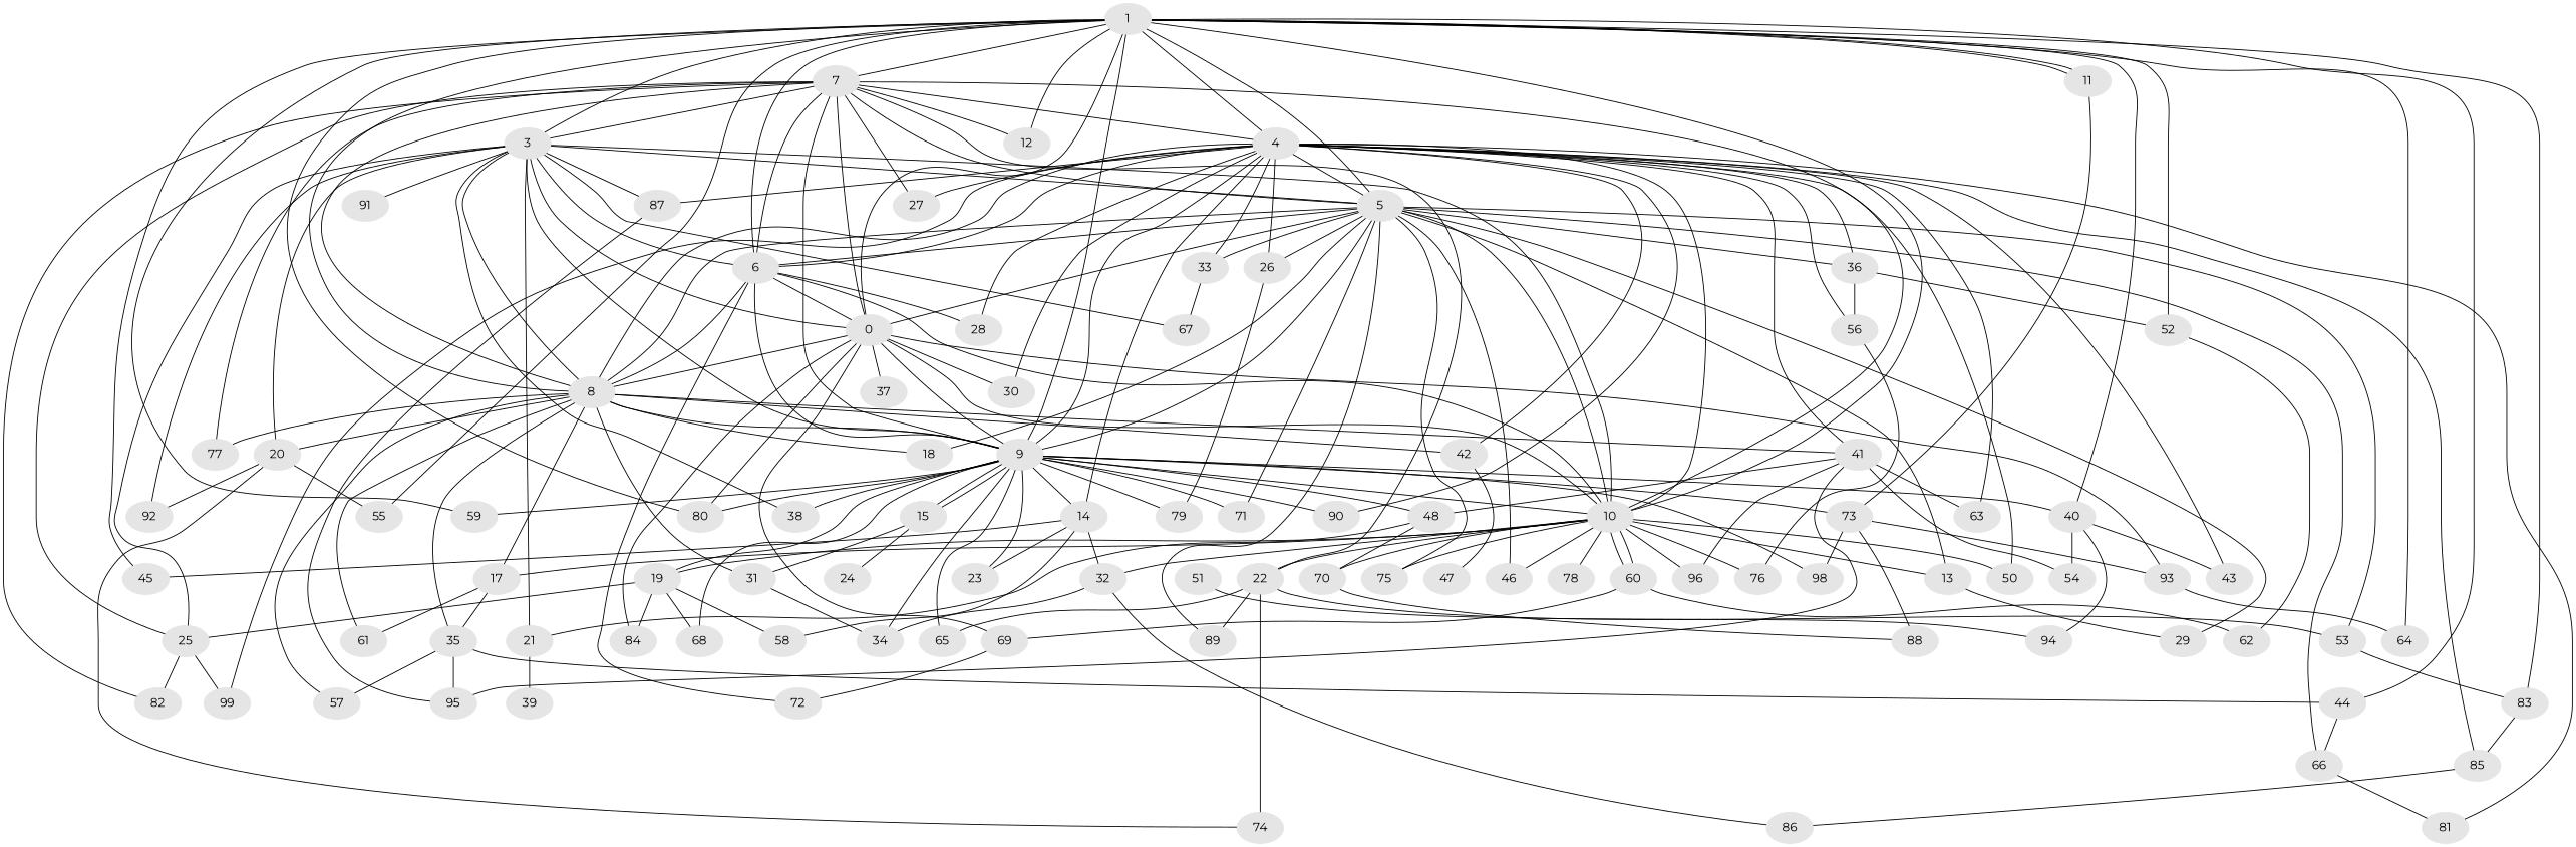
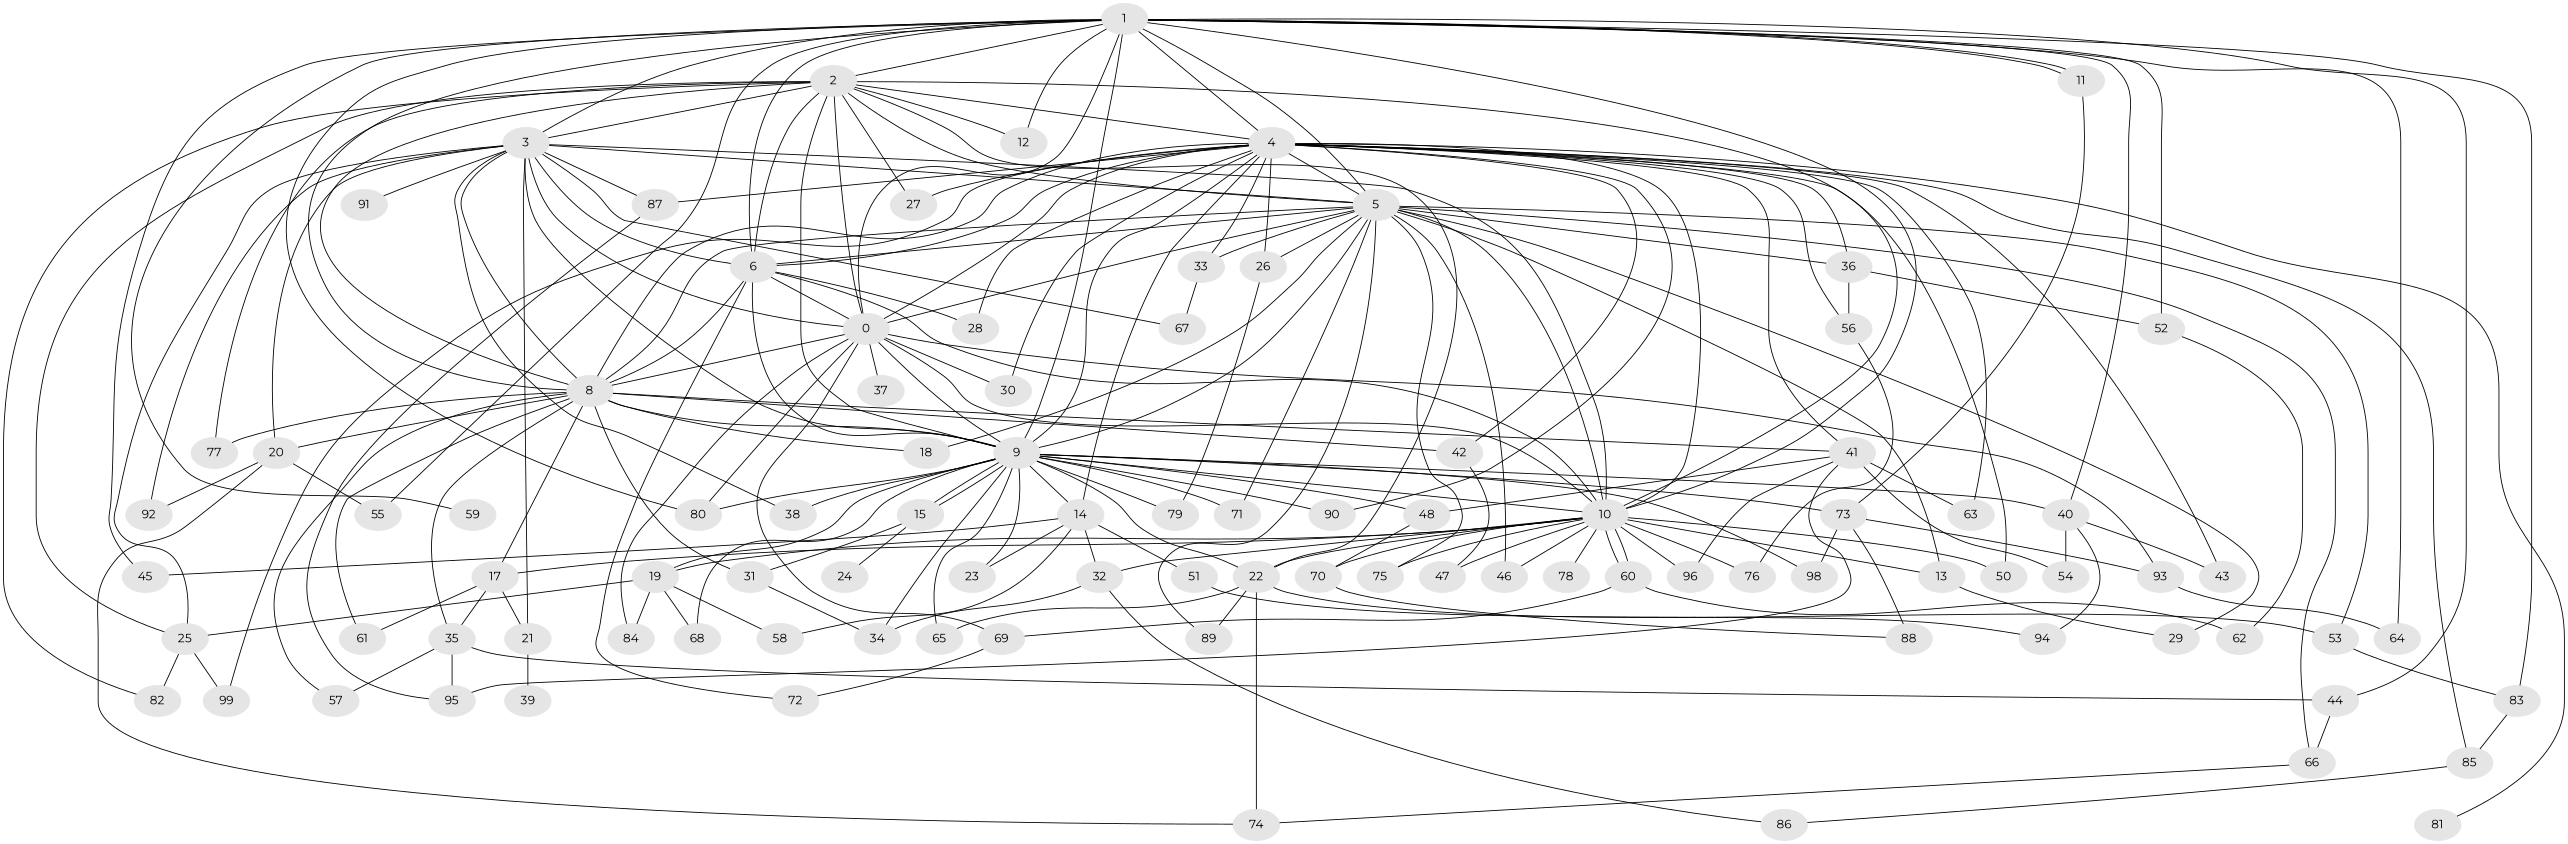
  graph {
    fontname=Montserrat
    node [color=gray90 fontname=Montserrat style=filled]
    edge [fontname=Montserrat]
    1
-   2 [label=7]
+   2
    3
    4
    5
    6
    n7 [label=0]
    8
    9
    10
    11
    12
    40
    44
    45
    52
    55
    59
    64
    83
    80
    22
    27
    77
    82
    25
    20
    21
    38
    67
    87
    91
    92
    14
    26
    28
    30
    33
    36
    41
    42
    43
    50
    56
    63
    81
    85
    90
    99
    13
    18
    29
    46
    53
    66
    71
    75
    89
    72
    37
    69
    84
    93
    17
    31
    35
    57
    61
    15
    19
    23
    48
    65
    68
    73
    79
    98
    34
    32
    47
    60
    70
    76
    78
    96
    54
    94
    62
    74
    39
    95
    51
    58
    86
    24
    88
    1 -- 2
    1 -- 3
    1 -- 4
    1 -- 5
    1 -- 6
    1 -- n7
    1 -- 8
    1 -- 9
    1 -- 10
    1 -- 11
    1 -- 11
    1 -- 12
    1 -- 40
    1 -- 44
    1 -- 45
    1 -- 52
    1 -- 55
    1 -- 59
    1 -- 64
    1 -- 83
    1 -- 80
    2 -- 3
    2 -- 4
    2 -- 5
    2 -- 6
    2 -- n7
    2 -- 8
    2 -- 9
    2 -- 10
    2 -- 12
    2 -- 22
    2 -- 27
    2 -- 77
    2 -- 82
    2 -- 25
    3 -- 5
    3 -- 6
    3 -- n7
    3 -- 8
    3 -- 9
    3 -- 10
    3 -- 25
    3 -- 20
    3 -- 21
    3 -- 38
    3 -- 67
    3 -- 87
    3 -- 91
    3 -- 92
    4 -- 5
    4 -- 6
+   4 -- n7
    4 -- 8
    4 -- 9
    4 -- 10
    4 -- 27
    4 -- 87
    4 -- 14
    4 -- 26
    4 -- 28
    4 -- 30
    4 -- 33
    4 -- 36
    4 -- 41
    4 -- 42
    4 -- 43
    4 -- 50
    4 -- 56
    4 -- 63
    4 -- 81
    4 -- 85
    4 -- 90
    4 -- 99
    5 -- 6
    5 -- n7
    5 -- 8
    5 -- 9
    5 -- 10
    5 -- 26
    5 -- 33
    5 -- 36
    5 -- 13
    5 -- 18
    5 -- 29
    5 -- 46
    5 -- 53
    5 -- 66
    5 -- 71
    5 -- 75
    5 -- 89
    6 -- n7
    6 -- 8
    6 -- 9
    6 -- 10
    6 -- 28
    6 -- 72
    n7 -- 8
    n7 -- 9
    n7 -- 10
    n7 -- 80
    n7 -- 30
    n7 -- 37
    n7 -- 69
    n7 -- 84
    n7 -- 93
    8 -- 9
    8 -- 77
    8 -- 20
    8 -- 41
    8 -- 42
    8 -- 18
    8 -- 17
    8 -- 31
    8 -- 35
    8 -- 57
    8 -- 61
    9 -- 10
    9 -- 40
-   9 -- 59
+   9 -- 22
    9 -- 80
    9 -- 38
    9 -- 14
    9 -- 90
    9 -- 71
    9 -- 15
    9 -- 15
    9 -- 19
    9 -- 23
    9 -- 48
    9 -- 65
    9 -- 68
    9 -- 73
    9 -- 79
    9 -- 98
    9 -- 34
    10 -- 22
    10 -- 50
    10 -- 13
    10 -- 46
    10 -- 75
    10 -- 17
    10 -- 19
    10 -- 32
+   10 -- 47
    10 -- 60
    10 -- 60
    10 -- 70
    10 -- 76
    10 -- 78
    10 -- 96
    11 -- 73
    40 -- 43
    40 -- 54
    40 -- 94
    44 -- 66
    52 -- 62
    83 -- 85
    22 -- 53
    22 -- 89
    22 -- 65
    22 -- 74
    25 -- 82
    25 -- 99
    20 -- 55
    20 -- 92
    20 -- 74
    21 -- 39
    87 -- 95
    14 -- 45
    14 -- 23
    14 -- 32
+   14 -- 51
    14 -- 58
    26 -- 79
    33 -- 67
    36 -- 52
    36 -- 56
    41 -- 63
    41 -- 48
    41 -- 96
    41 -- 54
    41 -- 95
    42 -- 47
    56 -- 76
    85 -- 86
    13 -- 29
    53 -- 83
-   66 -- 81
+   66 -- 74
    69 -- 72
    93 -- 64
-   48 -- 21
+   17 -- 21
    17 -- 35
    17 -- 61
    31 -- 34
    35 -- 44
    35 -- 57
    35 -- 95
    15 -- 31
    15 -- 24
    19 -- 25
    19 -- 84
    19 -- 68
    19 -- 58
    48 -- 70
    73 -- 93
    73 -- 98
    73 -- 88
    32 -- 34
    32 -- 86
    60 -- 69
    60 -- 62
    70 -- 88
    51 -- 94
  }
